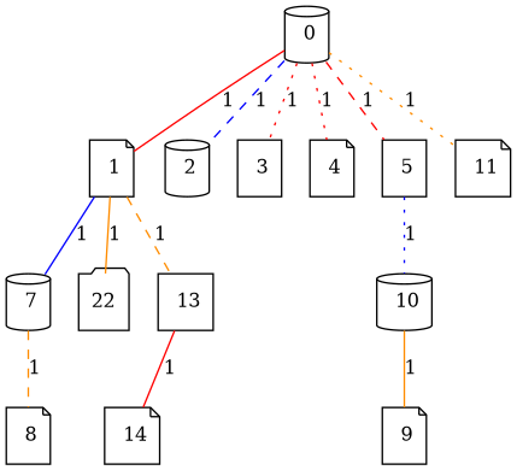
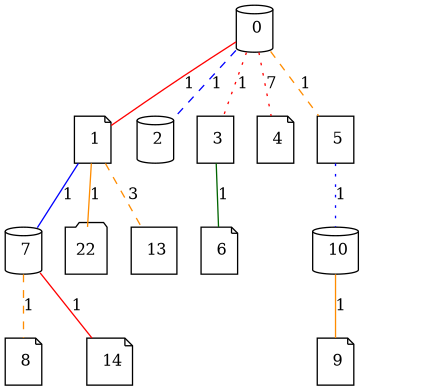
  graph {
    fixedsize="true;"
    node [color=black fontsize=12 hight=.12 shape=note]
    edge [color=darkorange fontsize=12 style=solid]
    n1 [label=" 0" shape=cylinder width=.12]
    n2 [label=" 1" width=.12]
    n3 [label=" 2" shape=cylinder width=.12]
    n4 [label=" 3" shape=box width=.12]
    n5 [label=" 4" width=.12]
    n6 [label=" 5" shape=box width=.12]
-   n7 [label=" 11" width=.12]
    n8 [label=" 7" shape=cylinder width=.12]
    n9 [label=22 shape=folder width=.12]
    n10 [label=" 13" shape=box width=.12]
+   n11 [label=" 6" width=.12]
    n12 [label=" 10" shape=cylinder width=.12]
    n13 [label=" 8" width=.12]
    n14 [label=" 14" width=.12]
    n15 [label=" 9" width=.12]
    n1 -- n2 [color=red label=1]
    n1 -- n3 [color=blue label=1 style=dashed]
    n1 -- n4 [color=red label=1 style=dotted]
-   n1 -- n5 [color=red label=1 style=dotted]
-   n1 -- n6 [color=red label=1 style=dashed]
-   n1 -- n7 [label=1 style=dotted]
+   n1 -- n5 [color=red label=7 style=dotted]
+   n1 -- n6 [label=1 style=dashed]
    n2 -- n8 [color=blue label=1]
    n2 -- n9 [label=1]
-   n2 -- n10 [label=1 style=dashed]
+   n2 -- n10 [label=3 style=dashed]
+   n4 -- n11 [color=darkgreen label=1]
    n6 -- n12 [color=blue label=1 style=dotted]
    n8 -- n13 [label=1 style=dashed]
-   n10 -- n14 [color=red label=1]
+   n8 -- n14 [color=red label=1]
    n12 -- n15 [label=1]
  }
